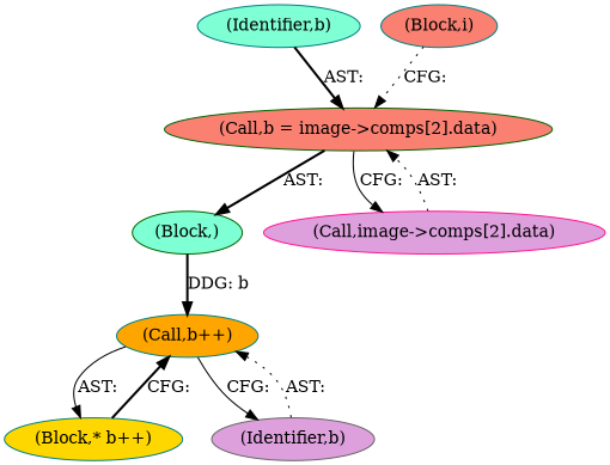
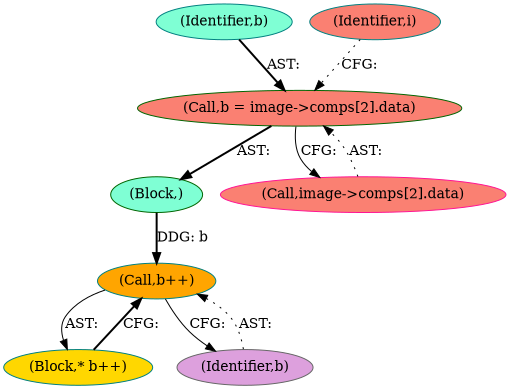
  digraph {
    node [color=teal fillcolor=salmon style=filled]
    edge [style=bold]
    n1 [color=darkgreen label="(Call,b = image->comps[2].data)"]
    n2 [color=darkgreen fillcolor=aquamarine label="(Block,)"]
-   n3 [color=deeppink fillcolor=plum label="(Call,image->comps[2].data)"]
+   n3 [color=deeppink label="(Call,image->comps[2].data)"]
    n4 [fillcolor=orange label="(Call,b++)"]
    n5 [fillcolor=gold label="(Block,* b++)"]
    n6 [color=gray40 fillcolor=plum label="(Identifier,b)"]
    n7 [fillcolor=aquamarine label="(Identifier,b)"]
-   n8 [label="(Block,i)"]
+   n8 [label="(Identifier,i)"]
    n1 -> n2 [label="AST: "]
    n1 -> n3 [label="CFG: " style=solid]
    n2 -> n4 [label="DDG: b"]
    n3 -> n1 [label="AST: " style=dotted]
    n4 -> n5 [label="AST: " style=solid]
    n4 -> n6 [label="CFG: " style=solid]
    n5 -> n4 [label="CFG: "]
    n6 -> n4 [label="AST: " style=dotted]
    n7 -> n1 [label="AST: "]
    n8 -> n1 [label="CFG: " style=dotted]
  }
